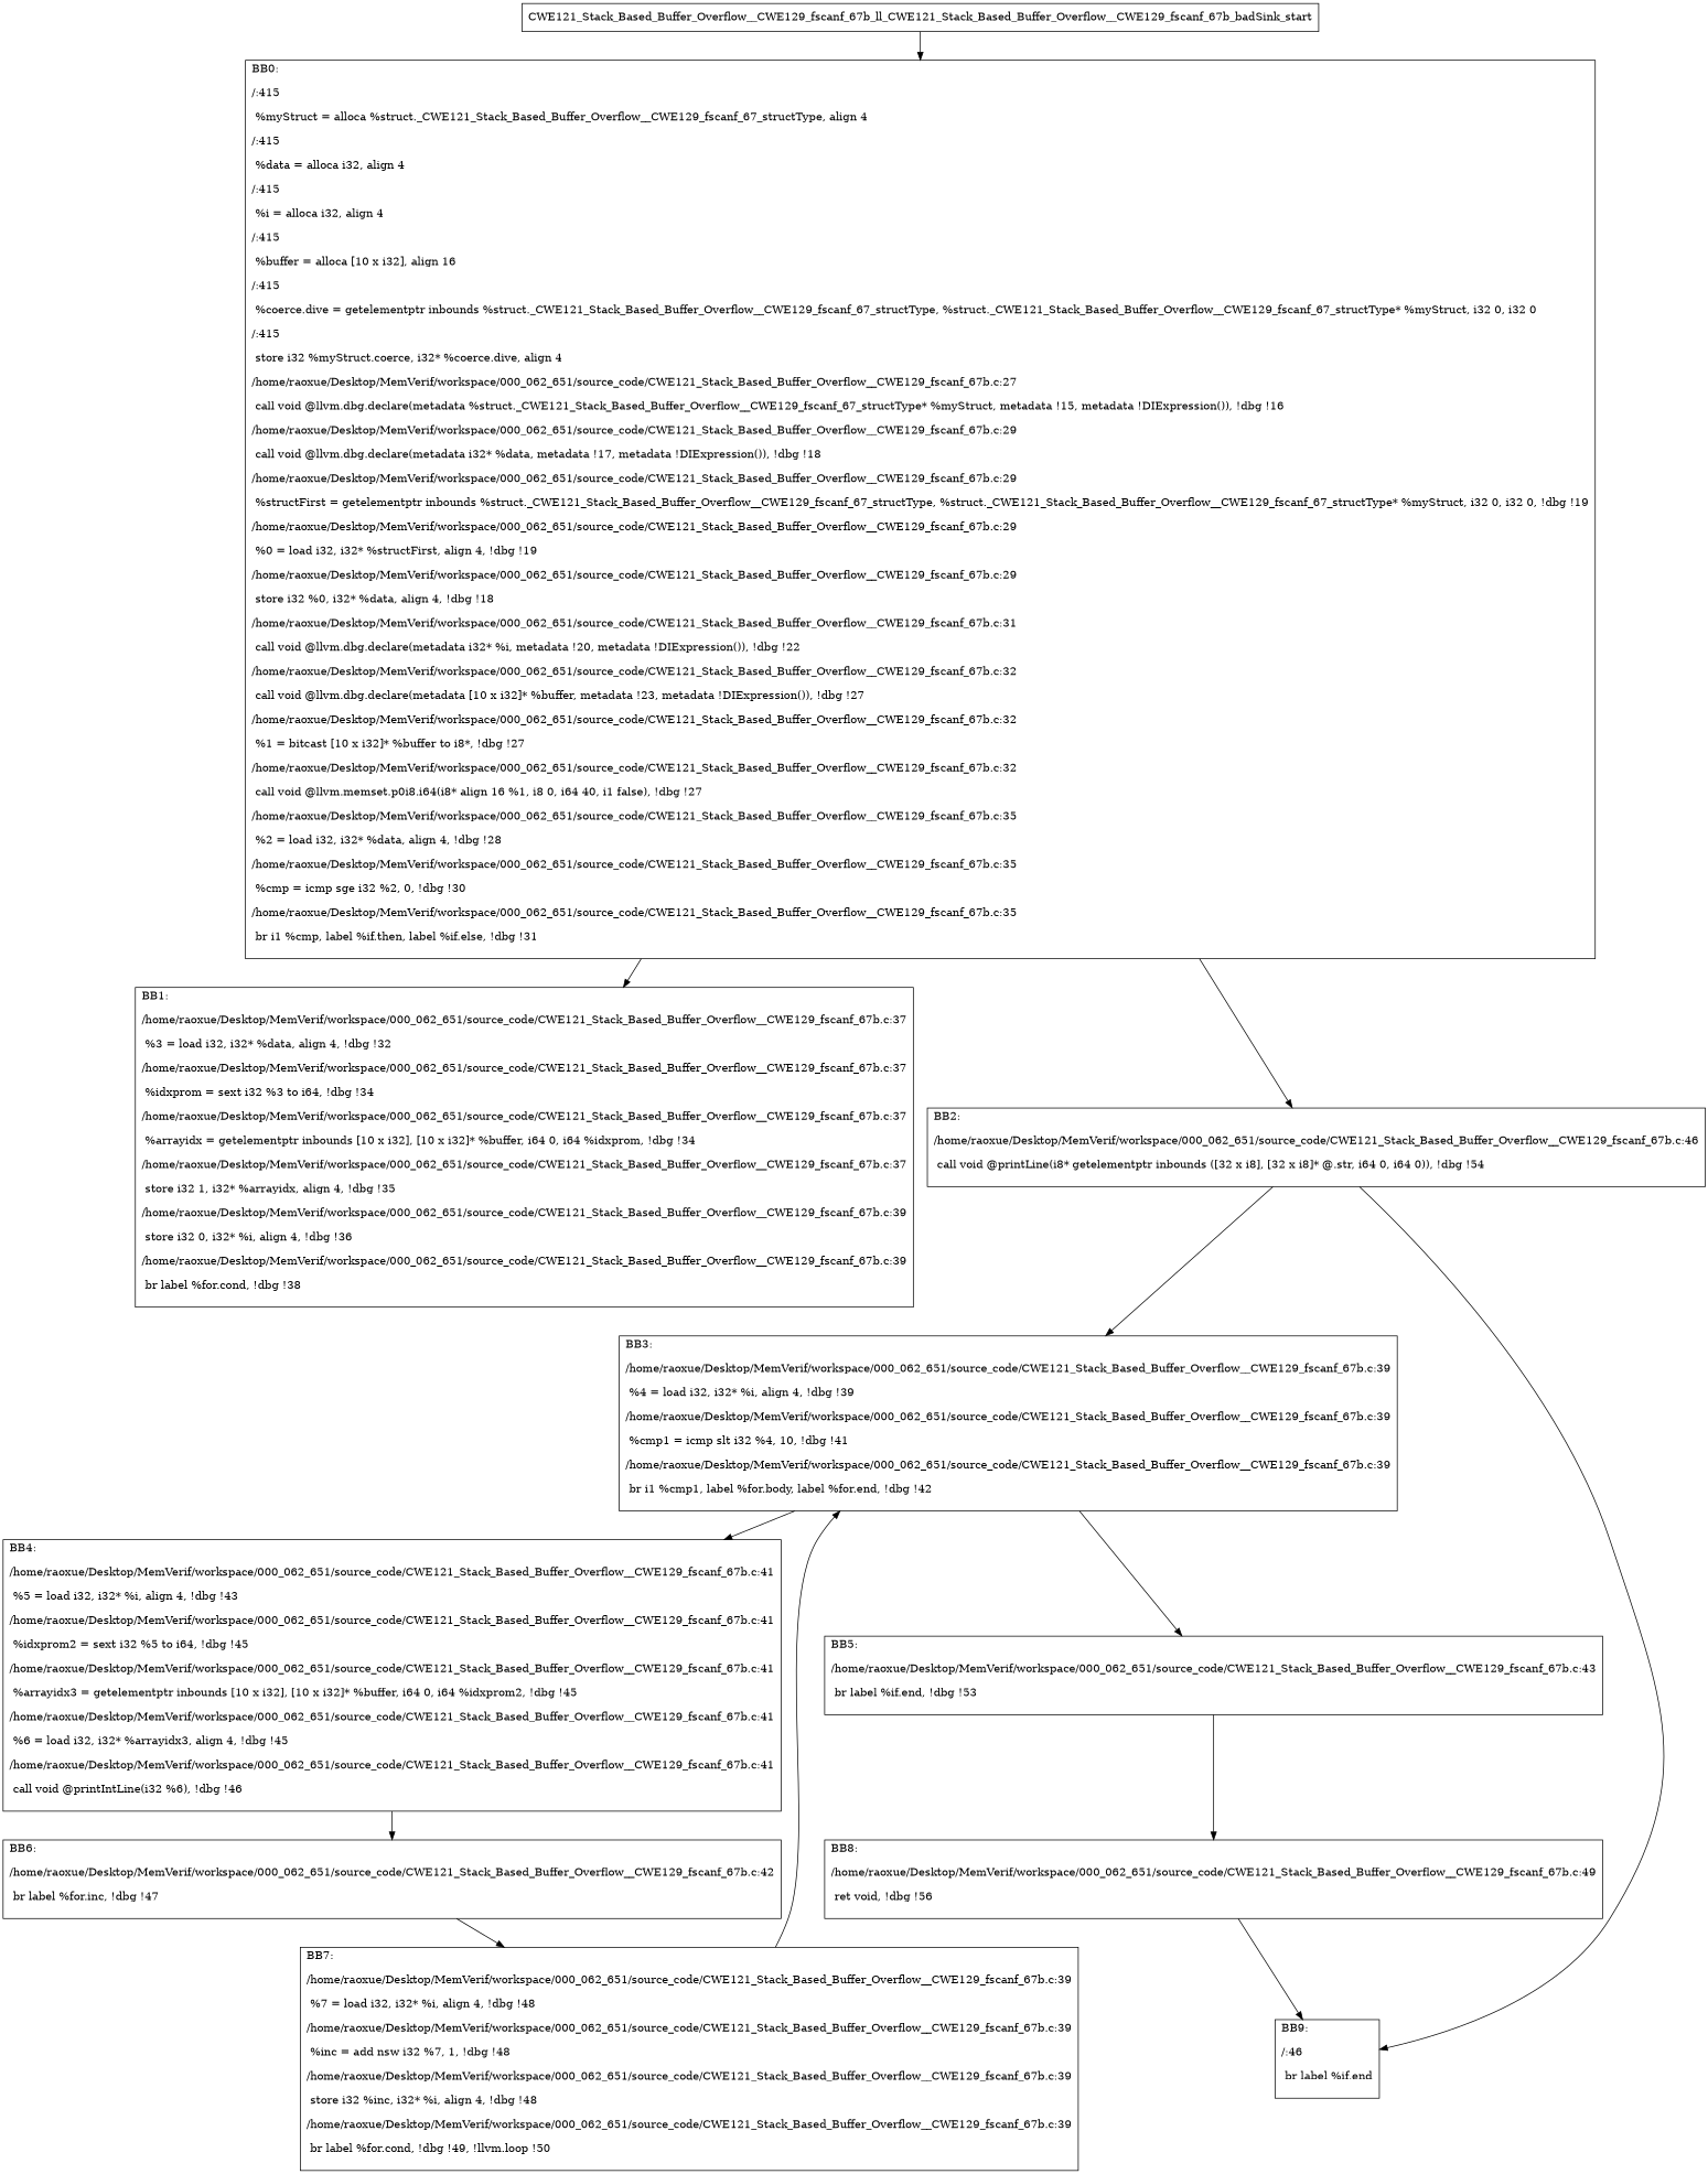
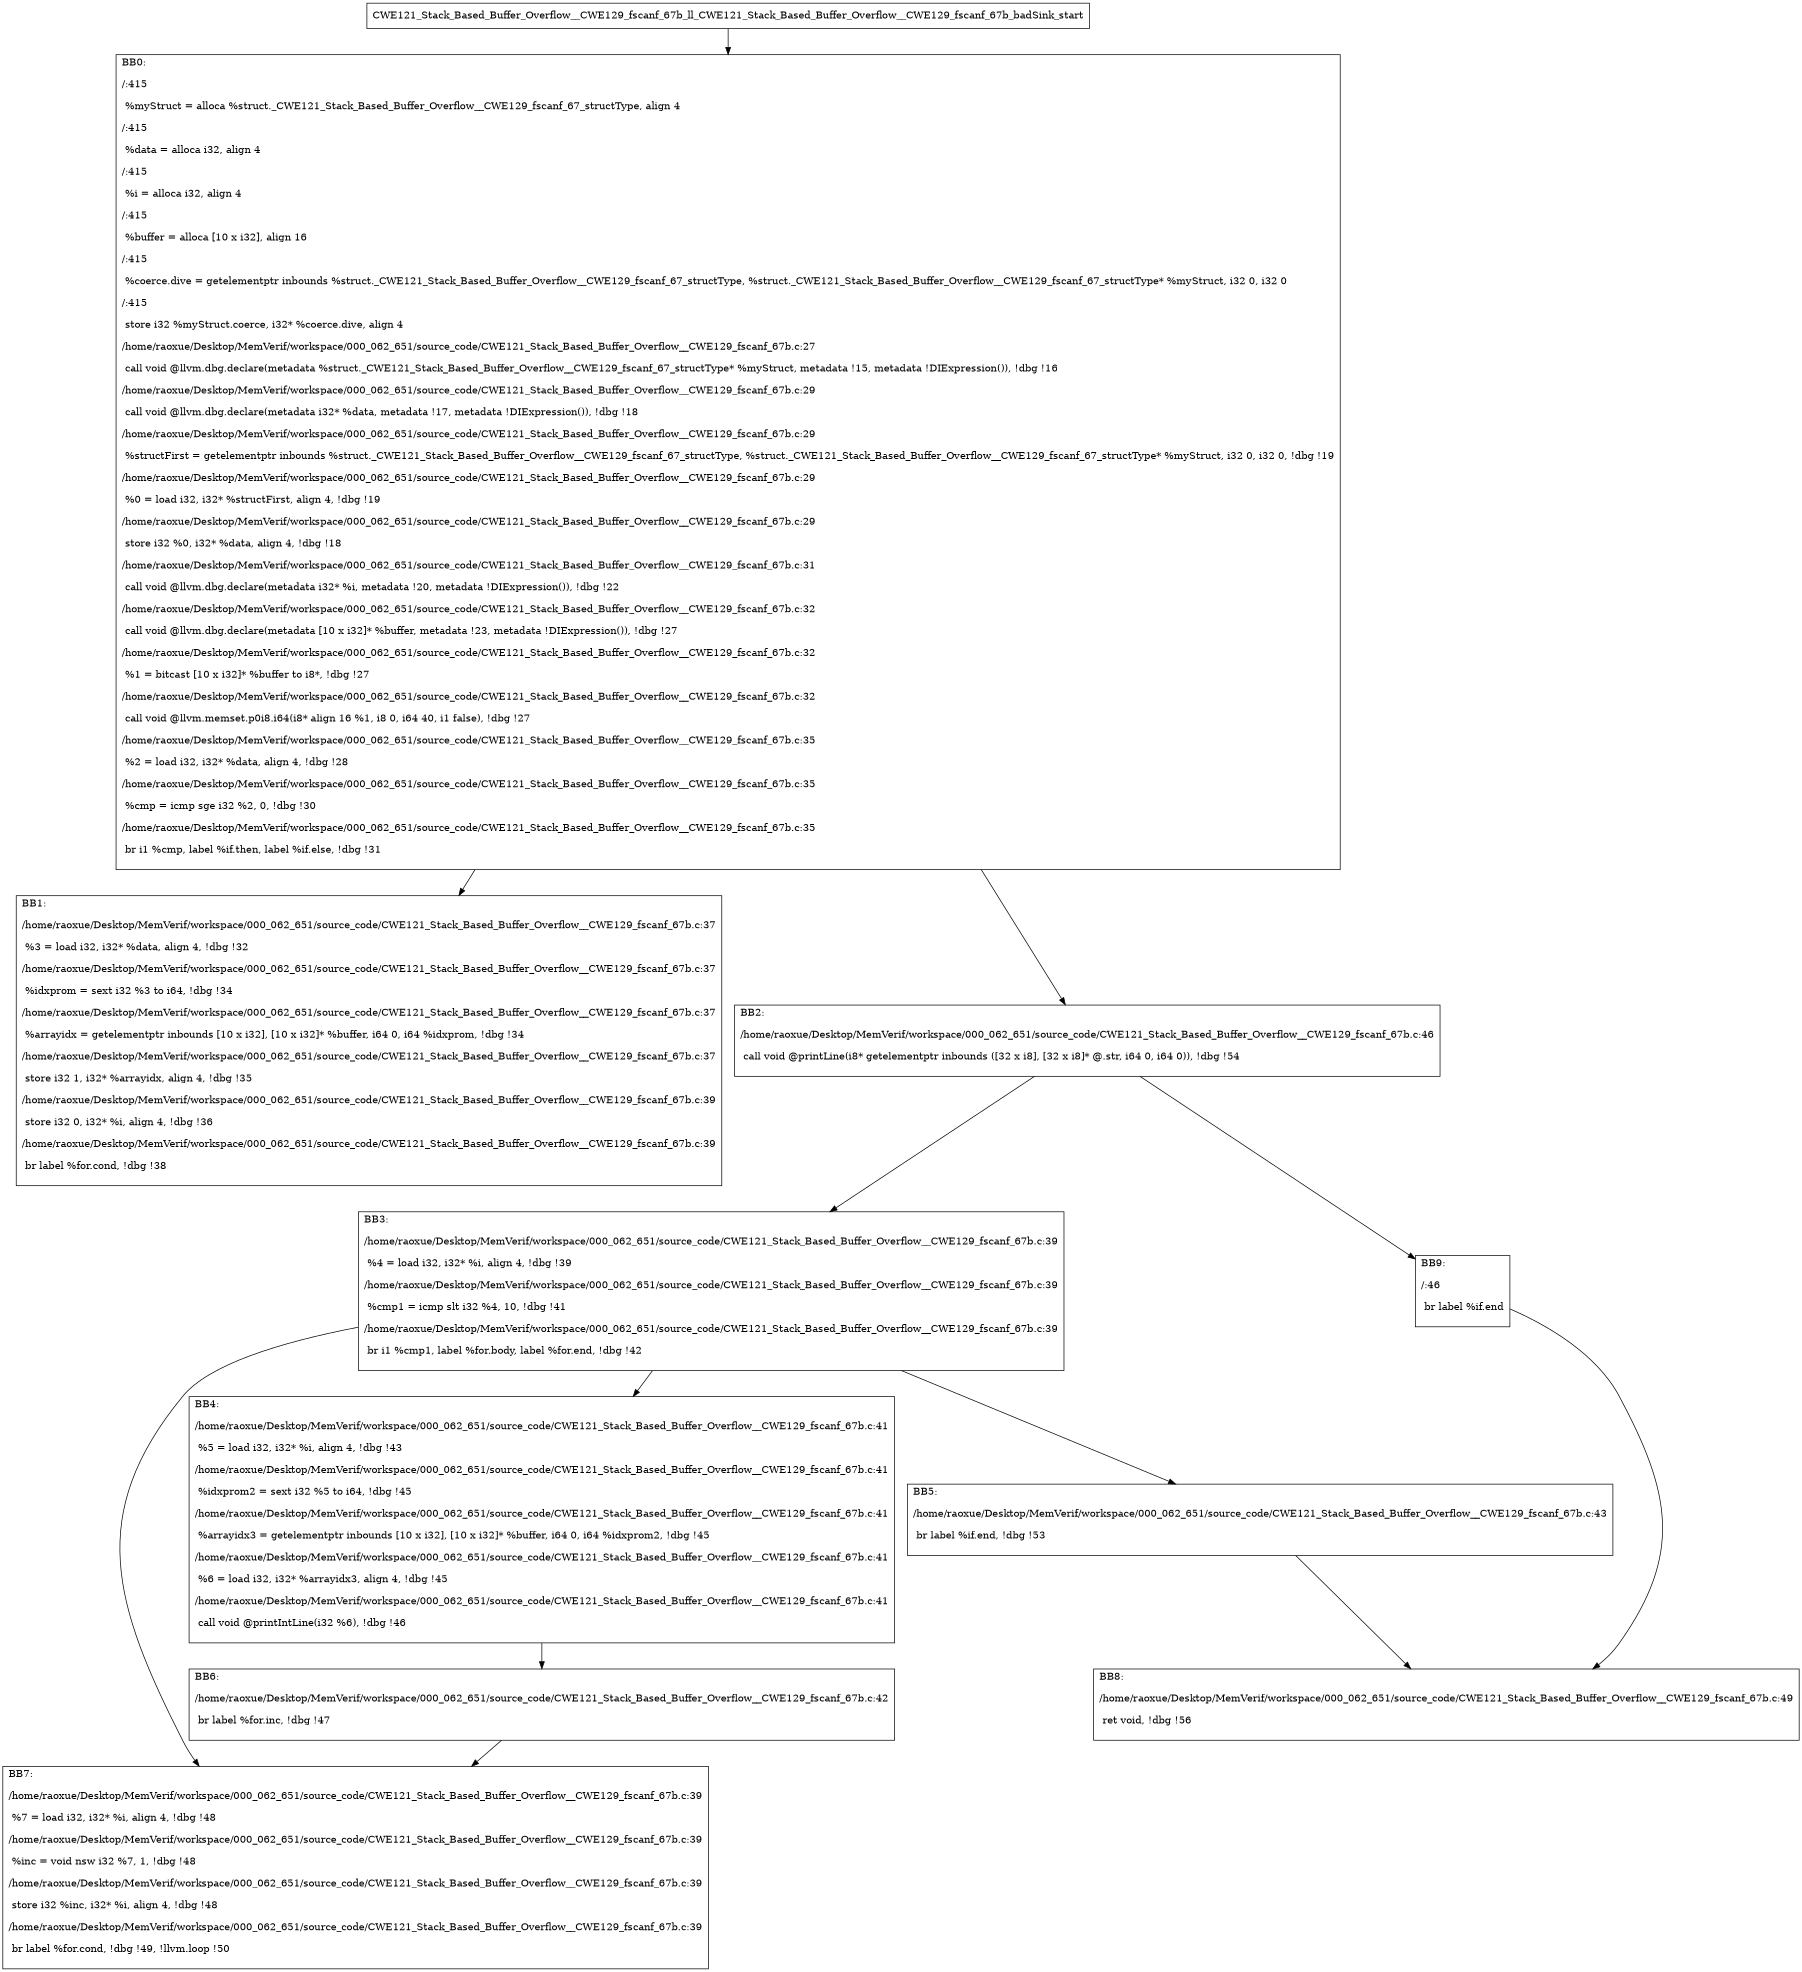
  digraph {
    node [shape=record]
    n1 [label="{CWE121_Stack_Based_Buffer_Overflow__CWE129_fscanf_67b_ll_CWE121_Stack_Based_Buffer_Overflow__CWE129_fscanf_67b_badSink_start}"]
    n2 [label="{BB0:\l\l/:415\l\n  %myStruct = alloca %struct._CWE121_Stack_Based_Buffer_Overflow__CWE129_fscanf_67_structType, align 4\l\n/:415\l\n  %data = alloca i32, align 4\l\n/:415\l\n  %i = alloca i32, align 4\l\n/:415\l\n  %buffer = alloca [10 x i32], align 16\l\n/:415\l\n  %coerce.dive = getelementptr inbounds %struct._CWE121_Stack_Based_Buffer_Overflow__CWE129_fscanf_67_structType, %struct._CWE121_Stack_Based_Buffer_Overflow__CWE129_fscanf_67_structType* %myStruct, i32 0, i32 0\l\n/:415\l\n  store i32 %myStruct.coerce, i32* %coerce.dive, align 4\l\n/home/raoxue/Desktop/MemVerif/workspace/000_062_651/source_code/CWE121_Stack_Based_Buffer_Overflow__CWE129_fscanf_67b.c:27\l\n  call void @llvm.dbg.declare(metadata %struct._CWE121_Stack_Based_Buffer_Overflow__CWE129_fscanf_67_structType* %myStruct, metadata !15, metadata !DIExpression()), !dbg !16\l\n/home/raoxue/Desktop/MemVerif/workspace/000_062_651/source_code/CWE121_Stack_Based_Buffer_Overflow__CWE129_fscanf_67b.c:29\l\n  call void @llvm.dbg.declare(metadata i32* %data, metadata !17, metadata !DIExpression()), !dbg !18\l\n/home/raoxue/Desktop/MemVerif/workspace/000_062_651/source_code/CWE121_Stack_Based_Buffer_Overflow__CWE129_fscanf_67b.c:29\l\n  %structFirst = getelementptr inbounds %struct._CWE121_Stack_Based_Buffer_Overflow__CWE129_fscanf_67_structType, %struct._CWE121_Stack_Based_Buffer_Overflow__CWE129_fscanf_67_structType* %myStruct, i32 0, i32 0, !dbg !19\l\n/home/raoxue/Desktop/MemVerif/workspace/000_062_651/source_code/CWE121_Stack_Based_Buffer_Overflow__CWE129_fscanf_67b.c:29\l\n  %0 = load i32, i32* %structFirst, align 4, !dbg !19\l\n/home/raoxue/Desktop/MemVerif/workspace/000_062_651/source_code/CWE121_Stack_Based_Buffer_Overflow__CWE129_fscanf_67b.c:29\l\n  store i32 %0, i32* %data, align 4, !dbg !18\l\n/home/raoxue/Desktop/MemVerif/workspace/000_062_651/source_code/CWE121_Stack_Based_Buffer_Overflow__CWE129_fscanf_67b.c:31\l\n  call void @llvm.dbg.declare(metadata i32* %i, metadata !20, metadata !DIExpression()), !dbg !22\l\n/home/raoxue/Desktop/MemVerif/workspace/000_062_651/source_code/CWE121_Stack_Based_Buffer_Overflow__CWE129_fscanf_67b.c:32\l\n  call void @llvm.dbg.declare(metadata [10 x i32]* %buffer, metadata !23, metadata !DIExpression()), !dbg !27\l\n/home/raoxue/Desktop/MemVerif/workspace/000_062_651/source_code/CWE121_Stack_Based_Buffer_Overflow__CWE129_fscanf_67b.c:32\l\n  %1 = bitcast [10 x i32]* %buffer to i8*, !dbg !27\l\n/home/raoxue/Desktop/MemVerif/workspace/000_062_651/source_code/CWE121_Stack_Based_Buffer_Overflow__CWE129_fscanf_67b.c:32\l\n  call void @llvm.memset.p0i8.i64(i8* align 16 %1, i8 0, i64 40, i1 false), !dbg !27\l\n/home/raoxue/Desktop/MemVerif/workspace/000_062_651/source_code/CWE121_Stack_Based_Buffer_Overflow__CWE129_fscanf_67b.c:35\l\n  %2 = load i32, i32* %data, align 4, !dbg !28\l\n/home/raoxue/Desktop/MemVerif/workspace/000_062_651/source_code/CWE121_Stack_Based_Buffer_Overflow__CWE129_fscanf_67b.c:35\l\n  %cmp = icmp sge i32 %2, 0, !dbg !30\l\n/home/raoxue/Desktop/MemVerif/workspace/000_062_651/source_code/CWE121_Stack_Based_Buffer_Overflow__CWE129_fscanf_67b.c:35\l\n  br i1 %cmp, label %if.then, label %if.else, !dbg !31\l\n}"]
    n3 [label="{BB1:\l\l/home/raoxue/Desktop/MemVerif/workspace/000_062_651/source_code/CWE121_Stack_Based_Buffer_Overflow__CWE129_fscanf_67b.c:37\l\n  %3 = load i32, i32* %data, align 4, !dbg !32\l\n/home/raoxue/Desktop/MemVerif/workspace/000_062_651/source_code/CWE121_Stack_Based_Buffer_Overflow__CWE129_fscanf_67b.c:37\l\n  %idxprom = sext i32 %3 to i64, !dbg !34\l\n/home/raoxue/Desktop/MemVerif/workspace/000_062_651/source_code/CWE121_Stack_Based_Buffer_Overflow__CWE129_fscanf_67b.c:37\l\n  %arrayidx = getelementptr inbounds [10 x i32], [10 x i32]* %buffer, i64 0, i64 %idxprom, !dbg !34\l\n/home/raoxue/Desktop/MemVerif/workspace/000_062_651/source_code/CWE121_Stack_Based_Buffer_Overflow__CWE129_fscanf_67b.c:37\l\n  store i32 1, i32* %arrayidx, align 4, !dbg !35\l\n/home/raoxue/Desktop/MemVerif/workspace/000_062_651/source_code/CWE121_Stack_Based_Buffer_Overflow__CWE129_fscanf_67b.c:39\l\n  store i32 0, i32* %i, align 4, !dbg !36\l\n/home/raoxue/Desktop/MemVerif/workspace/000_062_651/source_code/CWE121_Stack_Based_Buffer_Overflow__CWE129_fscanf_67b.c:39\l\n  br label %for.cond, !dbg !38\l\n}"]
    n4 [label="{BB2:\l\l/home/raoxue/Desktop/MemVerif/workspace/000_062_651/source_code/CWE121_Stack_Based_Buffer_Overflow__CWE129_fscanf_67b.c:46\l\n  call void @printLine(i8* getelementptr inbounds ([32 x i8], [32 x i8]* @.str, i64 0, i64 0)), !dbg !54\l\n}"]
    n5 [label="{BB3:\l\l/home/raoxue/Desktop/MemVerif/workspace/000_062_651/source_code/CWE121_Stack_Based_Buffer_Overflow__CWE129_fscanf_67b.c:39\l\n  %4 = load i32, i32* %i, align 4, !dbg !39\l\n/home/raoxue/Desktop/MemVerif/workspace/000_062_651/source_code/CWE121_Stack_Based_Buffer_Overflow__CWE129_fscanf_67b.c:39\l\n  %cmp1 = icmp slt i32 %4, 10, !dbg !41\l\n/home/raoxue/Desktop/MemVerif/workspace/000_062_651/source_code/CWE121_Stack_Based_Buffer_Overflow__CWE129_fscanf_67b.c:39\l\n  br i1 %cmp1, label %for.body, label %for.end, !dbg !42\l\n}"]
    n6 [label="{BB9:\l\l/:46\l\n  br label %if.end\l\n}"]
    n7 [label="{BB4:\l\l/home/raoxue/Desktop/MemVerif/workspace/000_062_651/source_code/CWE121_Stack_Based_Buffer_Overflow__CWE129_fscanf_67b.c:41\l\n  %5 = load i32, i32* %i, align 4, !dbg !43\l\n/home/raoxue/Desktop/MemVerif/workspace/000_062_651/source_code/CWE121_Stack_Based_Buffer_Overflow__CWE129_fscanf_67b.c:41\l\n  %idxprom2 = sext i32 %5 to i64, !dbg !45\l\n/home/raoxue/Desktop/MemVerif/workspace/000_062_651/source_code/CWE121_Stack_Based_Buffer_Overflow__CWE129_fscanf_67b.c:41\l\n  %arrayidx3 = getelementptr inbounds [10 x i32], [10 x i32]* %buffer, i64 0, i64 %idxprom2, !dbg !45\l\n/home/raoxue/Desktop/MemVerif/workspace/000_062_651/source_code/CWE121_Stack_Based_Buffer_Overflow__CWE129_fscanf_67b.c:41\l\n  %6 = load i32, i32* %arrayidx3, align 4, !dbg !45\l\n/home/raoxue/Desktop/MemVerif/workspace/000_062_651/source_code/CWE121_Stack_Based_Buffer_Overflow__CWE129_fscanf_67b.c:41\l\n  call void @printIntLine(i32 %6), !dbg !46\l\n}"]
    n8 [label="{BB5:\l\l/home/raoxue/Desktop/MemVerif/workspace/000_062_651/source_code/CWE121_Stack_Based_Buffer_Overflow__CWE129_fscanf_67b.c:43\l\n  br label %if.end, !dbg !53\l\n}"]
    n9 [label="{BB8:\l\l/home/raoxue/Desktop/MemVerif/workspace/000_062_651/source_code/CWE121_Stack_Based_Buffer_Overflow__CWE129_fscanf_67b.c:49\l\n  ret void, !dbg !56\l\n}"]
    n10 [label="{BB6:\l\l/home/raoxue/Desktop/MemVerif/workspace/000_062_651/source_code/CWE121_Stack_Based_Buffer_Overflow__CWE129_fscanf_67b.c:42\l\n  br label %for.inc, !dbg !47\l\n}"]
-   n11 [label="{BB7:\l\l/home/raoxue/Desktop/MemVerif/workspace/000_062_651/source_code/CWE121_Stack_Based_Buffer_Overflow__CWE129_fscanf_67b.c:39\l\n  %7 = load i32, i32* %i, align 4, !dbg !48\l\n/home/raoxue/Desktop/MemVerif/workspace/000_062_651/source_code/CWE121_Stack_Based_Buffer_Overflow__CWE129_fscanf_67b.c:39\l\n  %inc = add nsw i32 %7, 1, !dbg !48\l\n/home/raoxue/Desktop/MemVerif/workspace/000_062_651/source_code/CWE121_Stack_Based_Buffer_Overflow__CWE129_fscanf_67b.c:39\l\n  store i32 %inc, i32* %i, align 4, !dbg !48\l\n/home/raoxue/Desktop/MemVerif/workspace/000_062_651/source_code/CWE121_Stack_Based_Buffer_Overflow__CWE129_fscanf_67b.c:39\l\n  br label %for.cond, !dbg !49, !llvm.loop !50\l\n}"]
+   n11 [label="{BB7:\l\l/home/raoxue/Desktop/MemVerif/workspace/000_062_651/source_code/CWE121_Stack_Based_Buffer_Overflow__CWE129_fscanf_67b.c:39\l\n  %7 = load i32, i32* %i, align 4, !dbg !48\l\n/home/raoxue/Desktop/MemVerif/workspace/000_062_651/source_code/CWE121_Stack_Based_Buffer_Overflow__CWE129_fscanf_67b.c:39\l\n  %inc = void nsw i32 %7, 1, !dbg !48\l\n/home/raoxue/Desktop/MemVerif/workspace/000_062_651/source_code/CWE121_Stack_Based_Buffer_Overflow__CWE129_fscanf_67b.c:39\l\n  store i32 %inc, i32* %i, align 4, !dbg !48\l\n/home/raoxue/Desktop/MemVerif/workspace/000_062_651/source_code/CWE121_Stack_Based_Buffer_Overflow__CWE129_fscanf_67b.c:39\l\n  br label %for.cond, !dbg !49, !llvm.loop !50\l\n}"]
    n1 -> n2
    n2 -> n3
    n2 -> n4
    n4 -> n5
    n4 -> n6
    n5 -> n7
    n5 -> n8
-   n9 -> n6
+   n6 -> n9
    n7 -> n10
    n8 -> n9
    n10 -> n11
-   n11 -> n5
+   n5 -> n11
  }
